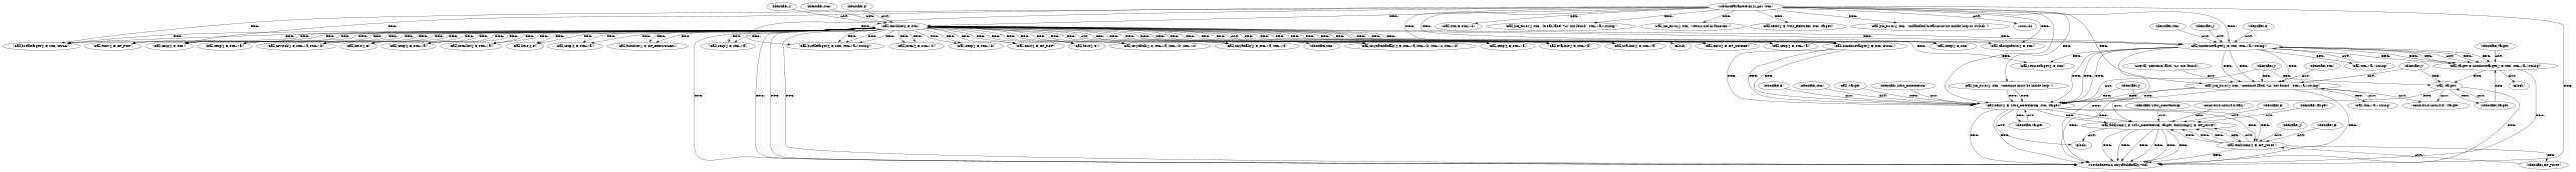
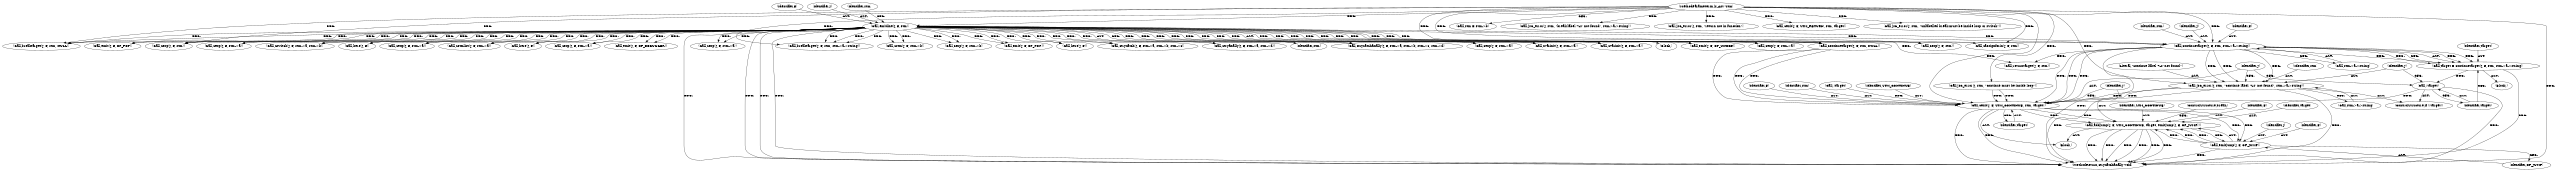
  digraph {
    n1 [label="(Call,continuetarget(J, F, stm, stm->a->string))"]
    n2 [label="(Call,target = continuetarget(J, F, stm, stm->a->string))"]
    n3 [label="(Call,cexit(J, F, STM_CONTINUE, stm, target))"]
    n4 [label="(Call,jsC_error(J, stm, \"continue label '%s' not found\", stm->a->string))"]
    n5 [label="(MethodReturn,ctrycatchfinally void)"]
    n6 [label="(Call,stm->a->string)"]
    n7 [label="(Call,returntarget(J, F, stm))"]
    n8 [label="(Call,!target)"]
    n9 [label="(Block,)"]
    n10 [label="(Call,addjump(J, F, STM_CONTINUE, target, emitjump(J, F, OP_JUMP)))"]
    n11 [label="(Call,emitjump(J, F, OP_JUMP))"]
    n12 [label="(Identifier,target)"]
    n13 [label="(Block,)"]
    n14 [label="(ControlStructure,if (!target))"]
    n15 [label="(Call,stm->a->string)"]
    n16 [label="(Call,emitline(J, F, stm))"]
    n17 [label="(Call,breaktarget(J, F, stm, stm->a->string))"]
    n18 [label="(Call,continuetarget(J, F, stm, NULL))"]
    n19 [label="(Call,cstm(J, F, stm->b))"]
    n20 [label="(Call,cexp(J, F, stm->b))"]
    n21 [label="(Call,cswitch(J, F, stm->a, stm->b))"]
    n22 [label="(Call,emit(J, F, OP_UNDEF))"]
    n23 [label="(Call,cexp(J, F, stm))"]
    n24 [label="(Call,emit(J, F, OP_POP))"]
    n25 [label="(Call,here(J, F))"]
    n26 [label="(Call,ctrycatch(J, F, stm->a, stm->b, stm->c))"]
    n27 [label="(Call,ctryfinally(J, F, stm->a, stm->d))"]
    n28 [label="(Identifier,stm)"]
    n29 [label="(Call,ctrycatchfinally(J, F, stm->a, stm->b, stm->c, stm->d))"]
    n30 [label="(Block,)"]
    n31 [label="(Call,cvarinit(J, F, stm->a))"]
    n32 [label="(Call,cexp(J, F, stm->a))"]
    n33 [label="(Call,cvarinit(J, F, stm->a))"]
    n34 [label="(Call,cexp(J, F, stm->a))"]
    n35 [label="(Call,cexp(J, F, stm))"]
    n36 [label="(Call,breaktarget(J, F, stm, NULL))"]
    n37 [label="(Call,emit(J, F, OP_POP))"]
    n38 [label="(Call,cexp(J, F, stm->a))"]
    n39 [label="(Call,here(J, F))"]
    n40 [label="(Call,cexp(J, F, stm->a))"]
    n41 [label="(Call,cstmlist(J, F, stm->a))"]
    n42 [label="(Call,here(J, F))"]
    n43 [label="(Call,cexp(J, F, stm->a))"]
-   n44 [label="(Call,function(J, F, OP_DEBUGGER))"]
+   n44 [label="(Call,emit(J, F, OP_DEBUGGER))"]
    n45 [label="(Call,cexp(J, F, stm->a))"]
    n46 [label="(Call,cassignforin(J, F, stm))"]
    n47 [label="(MethodParameterIn,js_Ast *stm)"]
    n48 [label="(Call,stm = stm->b)"]
    n49 [label="(Call,jsC_error(J, stm, \"continue must be inside loop\"))"]
    n50 [label="(Call,jsC_error(J, stm, \"break label '%s' not found\", stm->a->string))"]
    n51 [label="(Call,jsC_error(J, stm, \"return not in function\"))"]
    n52 [label="(Call,cexit(J, F, STM_RETURN, stm, target))"]
    n53 [label="(Call,jsC_error(J, stm, \"unlabelled break must be inside loop or switch\"))"]
-   1000102
    n55 [label="(Identifier,target)"]
    n56 [label="(Identifier,OP_JUMP)"]
    n57 [label="(Identifier,J)"]
    n58 [label="(ControlStructure,break;)"]
    n59 [label="(Identifier,F)"]
    n60 [label="(Identifier,stm)"]
    n61 [label="(Identifier,F)"]
    n62 [label="(Identifier,stm)"]
    n63 [label="(Identifier,F)"]
    n64 [label="(Identifier,J)"]
    n65 [label="(Identifier,J)"]
    n66 [label="(Identifier,J)"]
    n67 [label="(Call,!target)"]
    n68 [label="(Identifier,F)"]
    n69 [label="(Identifier,F)"]
    n70 [label="(Identifier,J)"]
    n71 [label="(Identifier,STM_CONTINUE)"]
    n72 [label="(Identifier,J)"]
    n73 [label="(Identifier,target)"]
    n74 [label="(Identifier,stm)"]
    n75 [label="(Identifier,stm)"]
    n76 [label="(Identifier,STM_CONTINUE)"]
    n77 [label="(Identifier,target)"]
    n78 [label="(Literal,\"continue label '%s' not found\")"]
    n1 -> n2 [label="AST: "]
    n1 -> n2 [label="DDG: "]
    n1 -> n2 [label="DDG: "]
    n1 -> n2 [label="DDG: "]
    n1 -> n2 [label="DDG: "]
    n1 -> n3 [label="DDG: "]
    n1 -> n3 [label="DDG: "]
    n1 -> n3 [label="DDG: "]
    n1 -> n4 [label="DDG: "]
    n1 -> n4 [label="DDG: "]
    n1 -> n4 [label="DDG: "]
    n1 -> n5 [label="DDG: "]
    n1 -> n6 [label="CFG: "]
    n1 -> n7 [label="DDG: "]
    n2 -> n1 [label="CFG: "]
    n2 -> n5 [label="DDG: "]
    n2 -> n8 [label="DDG: "]
    n2 -> n9 [label="AST: "]
    n3 -> n5 [label="DDG: "]
    n3 -> n5 [label="DDG: "]
    n3 -> n10 [label="DDG: "]
    n3 -> n10 [label="DDG: "]
    n3 -> n11 [label="DDG: "]
    n3 -> n11 [label="DDG: "]
    n3 -> n12 [label="CFG: "]
    n3 -> n13 [label="AST: "]
    n4 -> n3 [label="DDG: "]
    n4 -> n3 [label="DDG: "]
    n4 -> n5 [label="DDG: "]
    n4 -> n5 [label="DDG: "]
    n4 -> n14 [label="AST: "]
    n4 -> n15 [label="CFG: "]
    n6 -> n1 [label="AST: "]
    n8 -> n3 [label="DDG: "]
    n8 -> n5 [label="DDG: "]
    n8 -> n14 [label="AST: "]
    n8 -> n55 [label="CFG: "]
    n10 -> n5 [label="DDG: "]
    n10 -> n5 [label="DDG: "]
    n10 -> n5 [label="DDG: "]
    n10 -> n5 [label="DDG: "]
    n10 -> n5 [label="DDG: "]
    n10 -> n5 [label="DDG: "]
    n10 -> n11 [label="CFG: "]
    n10 -> n13 [label="AST: "]
    n11 -> n5 [label="DDG: "]
    n11 -> n10 [label="AST: "]
    n11 -> n10 [label="DDG: "]
    n11 -> n10 [label="DDG: "]
    n11 -> n10 [label="DDG: "]
    n11 -> n56 [label="CFG: "]
    n12 -> n3 [label="AST: "]
    n15 -> n4 [label="AST: "]
    n16 -> n1 [label="DDG: "]
    n16 -> n1 [label="DDG: "]
    n16 -> n1 [label="DDG: "]
    n16 -> n5 [label="DDG: "]
    n16 -> n5 [label="DDG: "]
    n16 -> n5 [label="DDG: "]
    n16 -> n5 [label="DDG: "]
    n16 -> n7 [label="DDG: "]
    n16 -> n17 [label="DDG: "]
    n16 -> n17 [label="DDG: "]
    n16 -> n17 [label="DDG: "]
    n16 -> n18 [label="DDG: "]
    n16 -> n18 [label="DDG: "]
    n16 -> n18 [label="DDG: "]
    n16 -> n19 [label="DDG: "]
    n16 -> n19 [label="DDG: "]
    n16 -> n20 [label="DDG: "]
    n16 -> n20 [label="DDG: "]
    n16 -> n21 [label="DDG: "]
    n16 -> n21 [label="DDG: "]
    n16 -> n22 [label="DDG: "]
    n16 -> n22 [label="DDG: "]
    n16 -> n23 [label="DDG: "]
    n16 -> n24 [label="DDG: "]
    n16 -> n24 [label="DDG: "]
    n16 -> n25 [label="DDG: "]
    n16 -> n25 [label="DDG: "]
    n16 -> n26 [label="DDG: "]
    n16 -> n26 [label="DDG: "]
    n16 -> n27 [label="DDG: "]
    n16 -> n27 [label="DDG: "]
    n16 -> n28 [label="CFG: "]
    n16 -> n29 [label="DDG: "]
    n16 -> n29 [label="DDG: "]
    n16 -> n30 [label="AST: "]
    n16 -> n31 [label="DDG: "]
    n16 -> n31 [label="DDG: "]
    n16 -> n32 [label="DDG: "]
    n16 -> n32 [label="DDG: "]
    n16 -> n33 [label="DDG: "]
    n16 -> n33 [label="DDG: "]
    n16 -> n34 [label="DDG: "]
    n16 -> n34 [label="DDG: "]
    n16 -> n35 [label="DDG: "]
    n16 -> n35 [label="DDG: "]
    n16 -> n35 [label="DDG: "]
    n16 -> n36 [label="DDG: "]
    n16 -> n36 [label="DDG: "]
    n16 -> n36 [label="DDG: "]
    n16 -> n37 [label="DDG: "]
    n16 -> n37 [label="DDG: "]
    n16 -> n38 [label="DDG: "]
    n16 -> n38 [label="DDG: "]
    n16 -> n39 [label="DDG: "]
    n16 -> n39 [label="DDG: "]
    n16 -> n40 [label="DDG: "]
    n16 -> n40 [label="DDG: "]
    n16 -> n41 [label="DDG: "]
    n16 -> n41 [label="DDG: "]
    n16 -> n42 [label="DDG: "]
    n16 -> n42 [label="DDG: "]
    n16 -> n43 [label="DDG: "]
    n16 -> n43 [label="DDG: "]
    n16 -> n44 [label="DDG: "]
    n16 -> n44 [label="DDG: "]
    n16 -> n45 [label="DDG: "]
    n16 -> n45 [label="DDG: "]
    n16 -> n46 [label="DDG: "]
    n18 -> n3 [label="DDG: "]
    n18 -> n3 [label="DDG: "]
    n18 -> n3 [label="DDG: "]
    n28 -> n16 [label="AST: "]
    n47 -> n1 [label="DDG: "]
    n47 -> n3 [label="DDG: "]
    n47 -> n4 [label="DDG: "]
    n47 -> n5 [label="DDG: "]
    n47 -> n16 [label="DDG: "]
    n47 -> n17 [label="DDG: "]
    n47 -> n18 [label="DDG: "]
    n47 -> n23 [label="DDG: "]
    n47 -> n35 [label="DDG: "]
    n47 -> n36 [label="DDG: "]
    n47 -> n46 [label="DDG: "]
    n47 -> n48 [label="CFG: "]
    n47 -> n49 [label="DDG: "]
    n47 -> n50 [label="DDG: "]
    n47 -> n51 [label="DDG: "]
    n47 -> n52 [label="DDG: "]
    n47 -> n53 [label="DDG: "]
-   n47 -> 1000102 [label="AST: "]
    n49 -> n3 [label="DDG: "]
    n49 -> n3 [label="DDG: "]
    n55 -> n2 [label="CFG: "]
    n55 -> n8 [label="AST: "]
    n56 -> n11 [label="AST: "]
    n57 -> n3 [label="CFG: "]
    n57 -> n10 [label="AST: "]
    n58 -> n10 [label="CFG: "]
    n59 -> n3 [label="AST: "]
    n60 -> n3 [label="AST: "]
    n61 -> n10 [label="AST: "]
    n62 -> n4 [label="AST: "]
    n63 -> n16 [label="AST: "]
    n64 -> n11 [label="AST: "]
    n65 -> n1 [label="AST: "]
    n66 -> n16 [label="AST: "]
    n67 -> n3 [label="DDG: "]
    n68 -> n11 [label="AST: "]
    n69 -> n1 [label="AST: "]
    n70 -> n3 [label="AST: "]
    n70 -> n4 [label="CFG: "]
    n70 -> n8 [label="CFG: "]
    n71 -> n3 [label="AST: "]
    n72 -> n4 [label="AST: "]
    n72 -> n8 [label="CFG: "]
    n73 -> n10 [label="AST: "]
    n74 -> n16 [label="CFG: "]
    n75 -> n1 [label="AST: "]
    n76 -> n10 [label="AST: "]
    n77 -> n2 [label="AST: "]
    n78 -> n4 [label="AST: "]
  }
